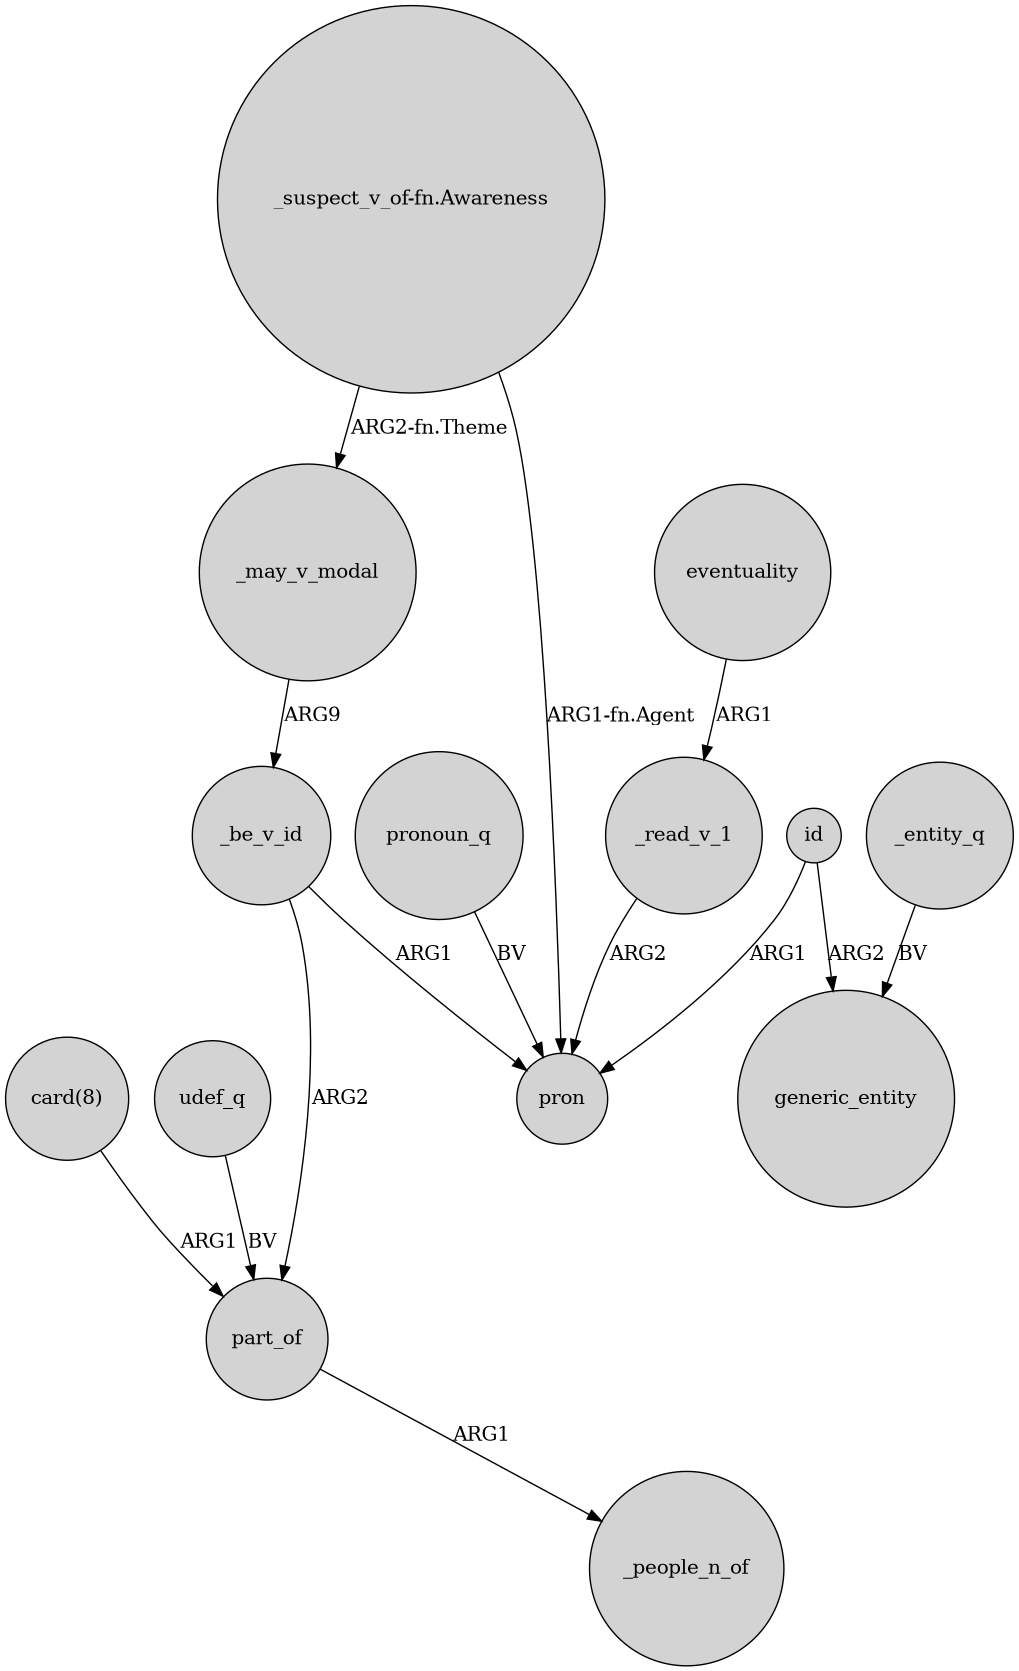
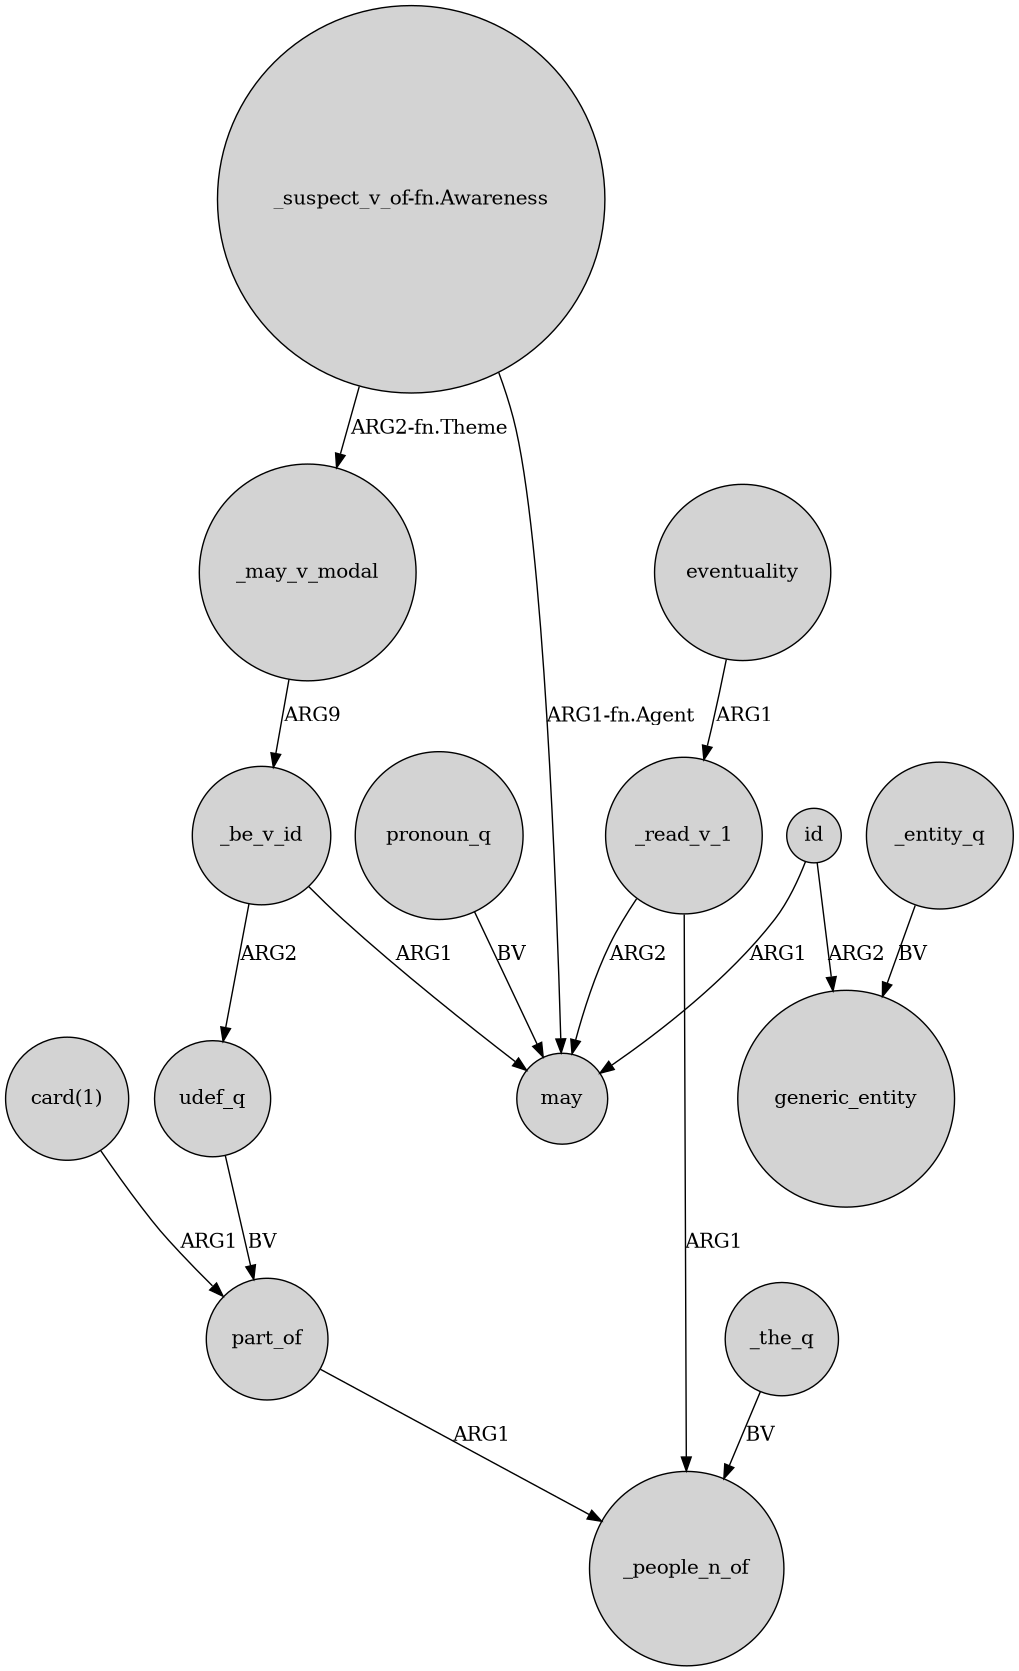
  digraph {
    node [shape=circle style=filled]
    "_suspect_v_of-fn.Awareness"
-   pron
+   pron [label=may]
    _may_v_modal
    _be_v_id
    eventuality
    _read_v_1
    _people_n_of
    id
    generic_entity
    udef_q
    part_of
    n12 [label=_entity_q]
-   "card(1)" [label="card(8)"]
+   _the_q
+   "card(1)"
    pronoun_q
    "_suspect_v_of-fn.Awareness" -> pron [label="ARG1-fn.Agent"]
    "_suspect_v_of-fn.Awareness" -> _may_v_modal [label="ARG2-fn.Theme"]
    _may_v_modal -> _be_v_id [label=ARG9]
    _be_v_id -> pron [label=ARG1]
-   _be_v_id -> part_of [label=ARG2]
+   _be_v_id -> udef_q [label=ARG2]
    eventuality -> _read_v_1 [label=ARG1]
    _read_v_1 -> pron [label=ARG2]
+   _read_v_1 -> _people_n_of [label=ARG1]
    id -> pron [label=ARG1]
    id -> generic_entity [label=ARG2]
    udef_q -> part_of [label=BV]
    part_of -> _people_n_of [label=ARG1]
    n12 -> generic_entity [label=BV]
+   _the_q -> _people_n_of [label=BV]
    "card(1)" -> part_of [label=ARG1]
    pronoun_q -> pron [label=BV]
  }
